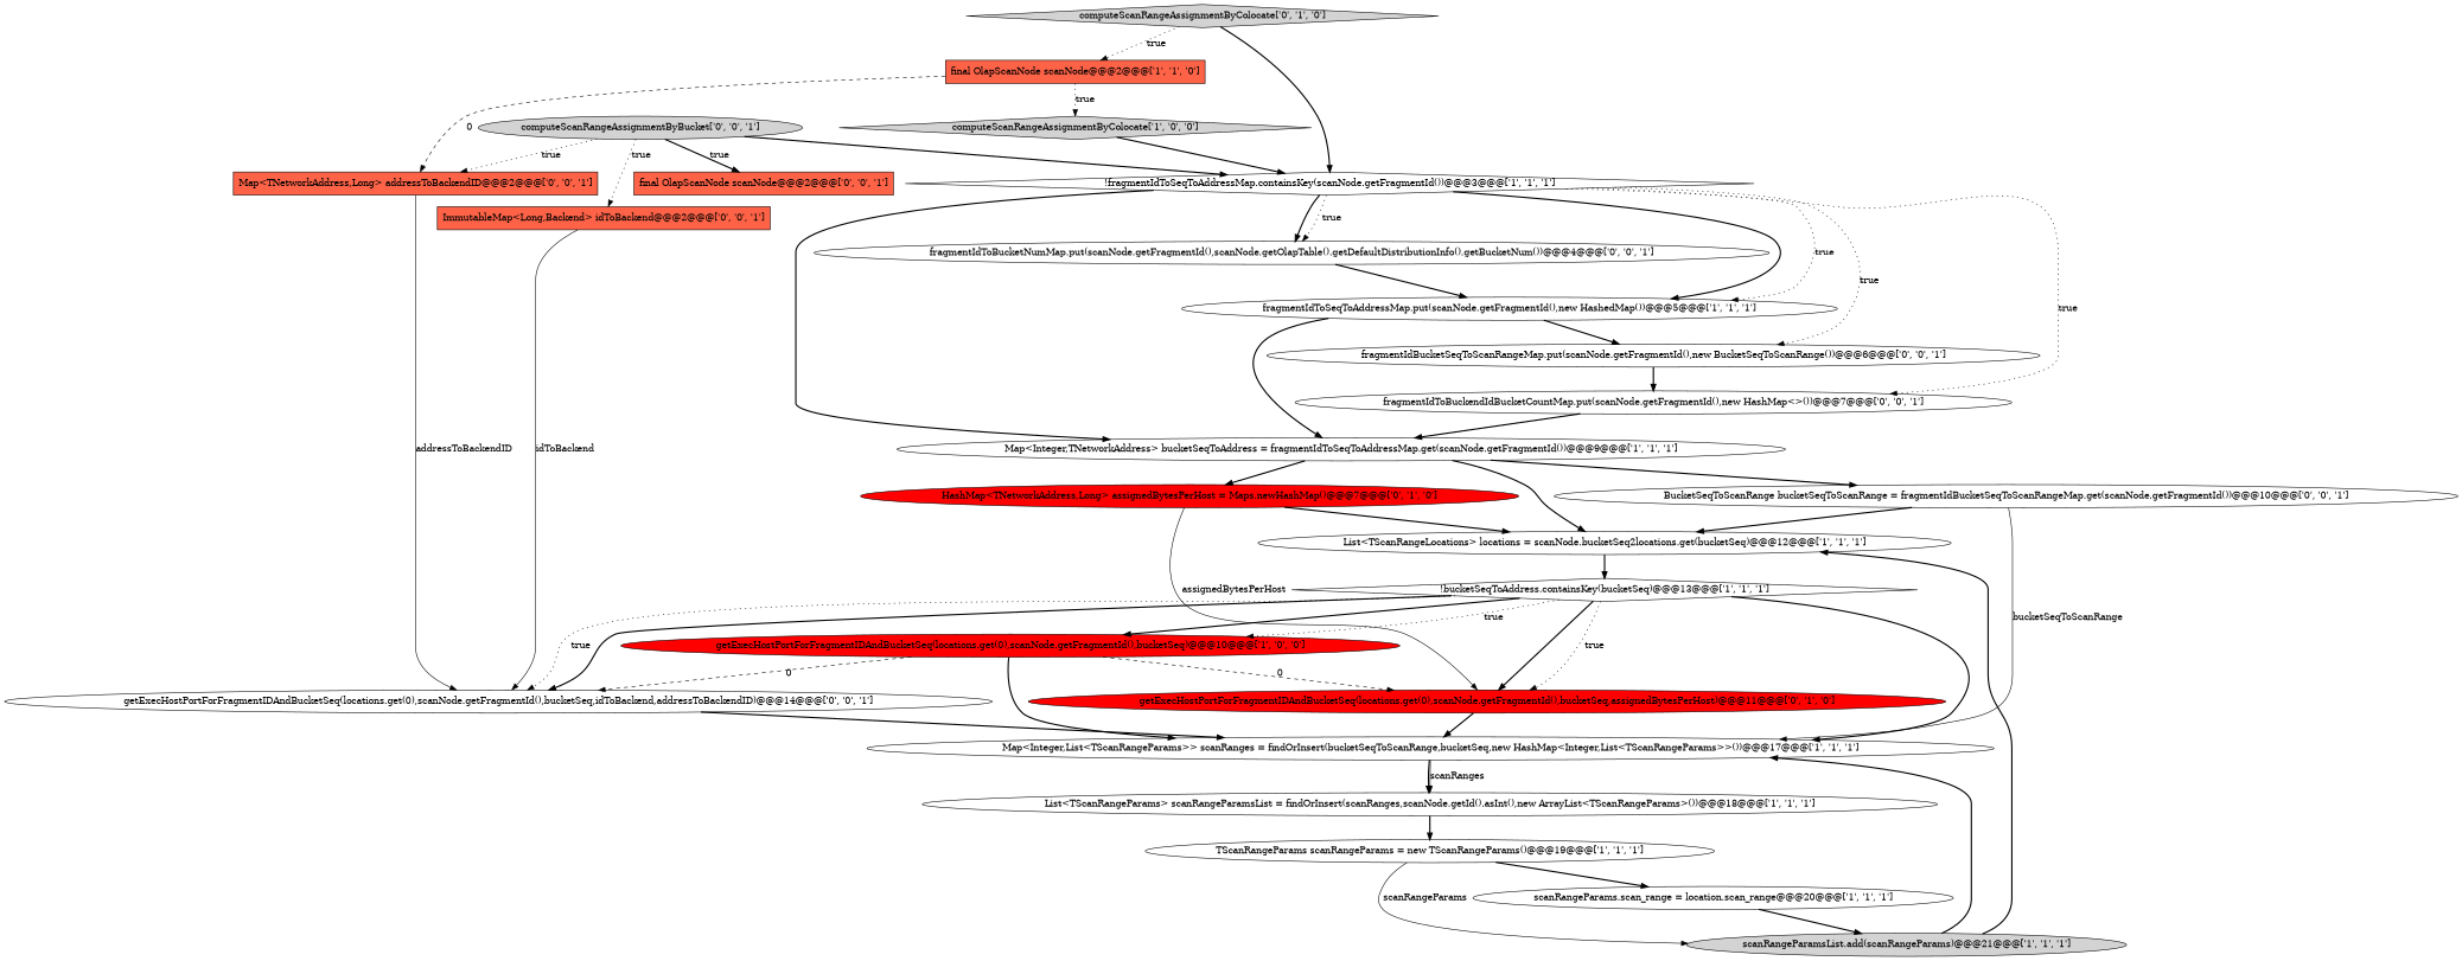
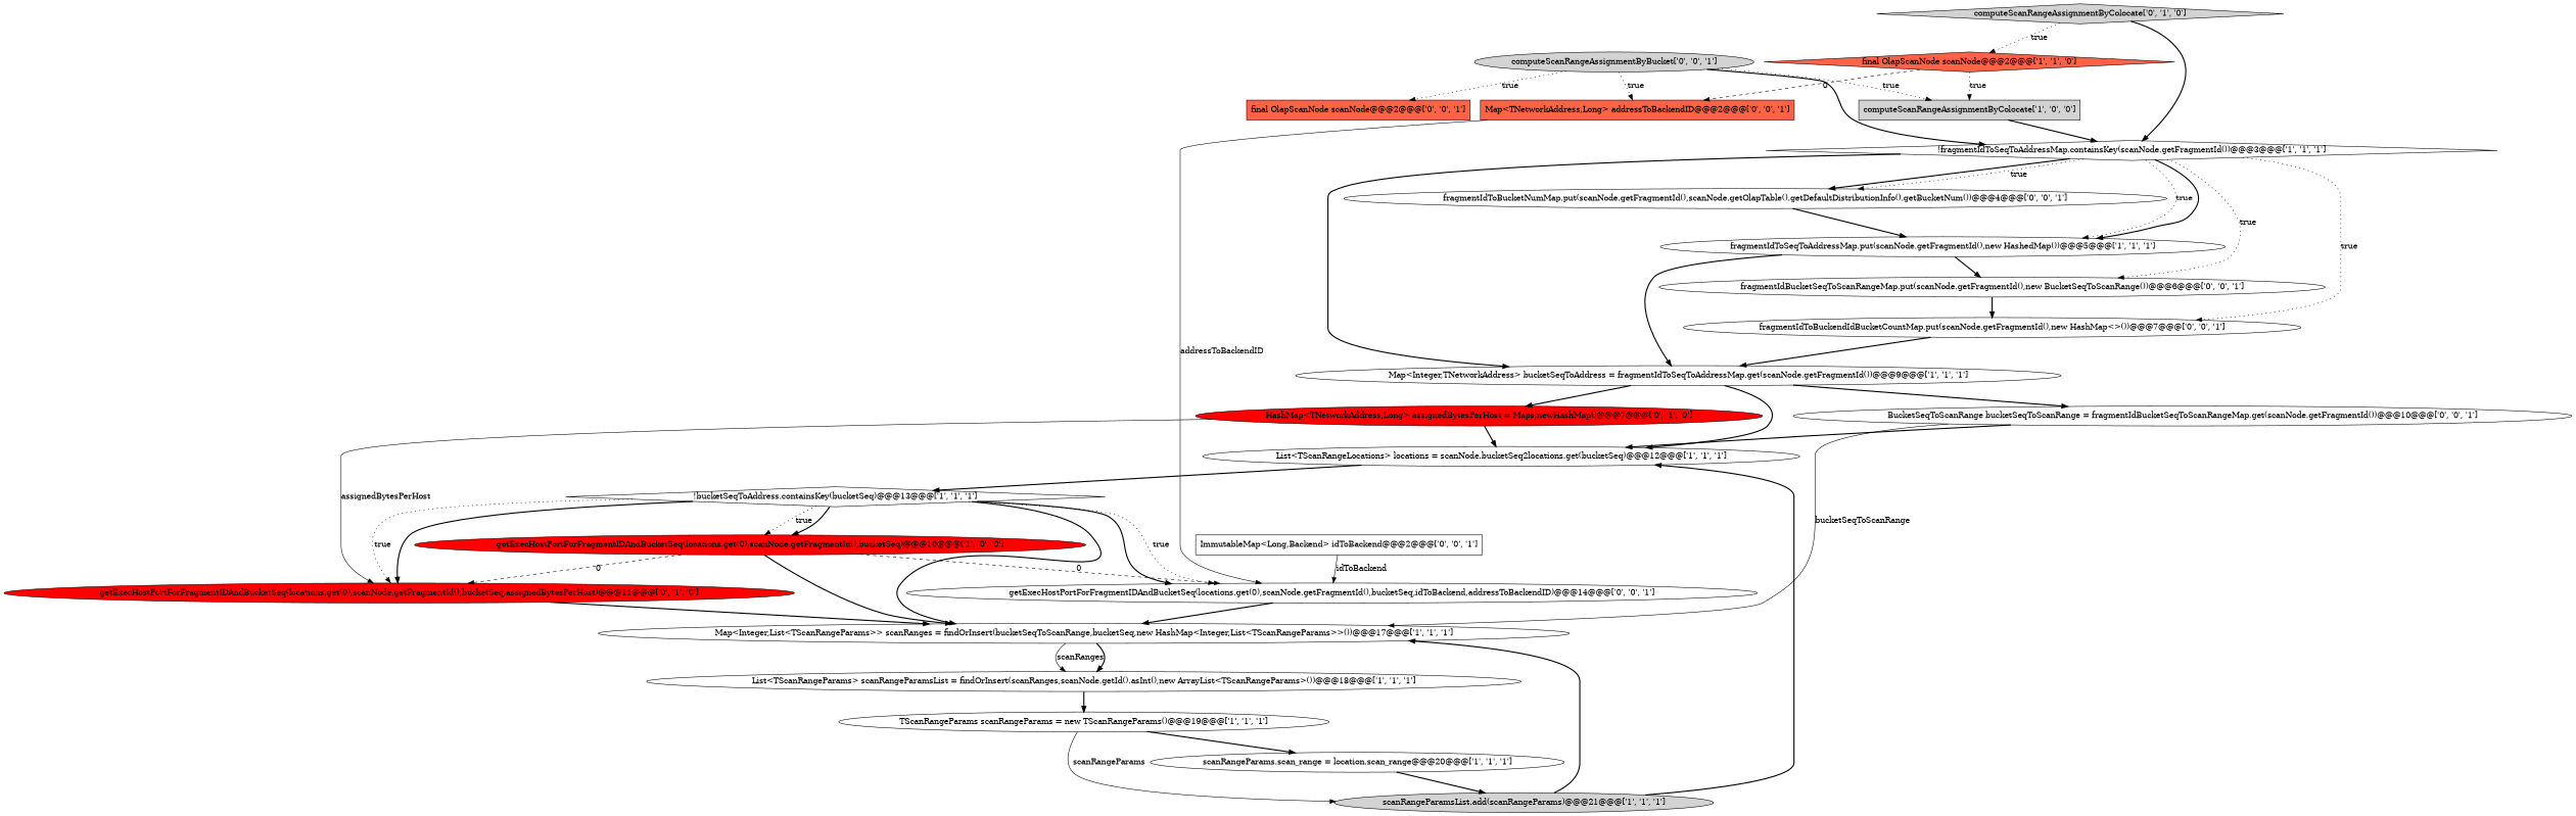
  digraph {
    node [fillcolor=white shape=ellipse style=filled]
    edge [style=bold]
    n1 [label="fragmentIdToBucketNumMap.put(scanNode.getFragmentId(),scanNode.getOlapTable().getDefaultDistributionInfo().getBucketNum())@@@4@@@['0', '0', '1']"]
    n2 [label="fragmentIdToSeqToAddressMap.put(scanNode.getFragmentId(),new HashedMap())@@@5@@@['1', '1', '1']"]
    n3 [label="fragmentIdBucketSeqToScanRangeMap.put(scanNode.getFragmentId(),new BucketSeqToScanRange())@@@6@@@['0', '0', '1']"]
    n4 [label="Map<Integer,TNetworkAddress> bucketSeqToAddress = fragmentIdToSeqToAddressMap.get(scanNode.getFragmentId())@@@9@@@['1', '1', '1']"]
    n5 [fillcolor=lightgray label="scanRangeParamsList.add(scanRangeParams)@@@21@@@['1', '1', '1']"]
    n6 [label="List<TScanRangeLocations> locations = scanNode.bucketSeq2locations.get(bucketSeq)@@@12@@@['1', '1', '1']"]
    n7 [label="Map<Integer,List<TScanRangeParams>> scanRanges = findOrInsert(bucketSeqToScanRange,bucketSeq,new HashMap<Integer,List<TScanRangeParams>>())@@@17@@@['1', '1', '1']"]
    n8 [label="!bucketSeqToAddress.containsKey(bucketSeq)@@@13@@@['1', '1', '1']" shape=diamond]
    n9 [label="List<TScanRangeParams> scanRangeParamsList = findOrInsert(scanRanges,scanNode.getId().asInt(),new ArrayList<TScanRangeParams>())@@@18@@@['1', '1', '1']"]
    n10 [label="getExecHostPortForFragmentIDAndBucketSeq(locations.get(0),scanNode.getFragmentId(),bucketSeq,idToBackend,addressToBackendID)@@@14@@@['0', '0', '1']"]
    n11 [fillcolor=red label="getExecHostPortForFragmentIDAndBucketSeq(locations.get(0),scanNode.getFragmentId(),bucketSeq,assignedBytesPerHost)@@@11@@@['0', '1', '0']"]
    n12 [fillcolor=red label="getExecHostPortForFragmentIDAndBucketSeq(locations.get(0),scanNode.getFragmentId(),bucketSeq)@@@10@@@['1', '0', '0']"]
    n13 [fillcolor=lightgray label="computeScanRangeAssignmentByColocate['0', '1', '0']" shape=diamond]
-   n14 [fillcolor=tomato label="final OlapScanNode scanNode@@@2@@@['1', '1', '0']" shape=box]
+   n14 [fillcolor=tomato label="final OlapScanNode scanNode@@@2@@@['1', '1', '0']" shape=diamond]
    n15 [label="!fragmentIdToSeqToAddressMap.containsKey(scanNode.getFragmentId())@@@3@@@['1', '1', '1']" shape=diamond]
    n16 [fillcolor=tomato label="Map<TNetworkAddress,Long> addressToBackendID@@@2@@@['0', '0', '1']" shape=box]
-   n17 [fillcolor=lightgray label="computeScanRangeAssignmentByColocate['1', '0', '0']" shape=diamond]
+   n17 [fillcolor=lightgray label="computeScanRangeAssignmentByColocate['1', '0', '0']" shape=box]
    n18 [label="fragmentIdToBuckendIdBucketCountMap.put(scanNode.getFragmentId(),new HashMap<>())@@@7@@@['0', '0', '1']"]
    n19 [label="TScanRangeParams scanRangeParams = new TScanRangeParams()@@@19@@@['1', '1', '1']"]
    n20 [label="scanRangeParams.scan_range = location.scan_range@@@20@@@['1', '1', '1']"]
    n21 [fillcolor=lightgray label="computeScanRangeAssignmentByBucket['0', '0', '1']"]
-   n22 [fillcolor=tomato label="ImmutableMap<Long,Backend> idToBackend@@@2@@@['0', '0', '1']" shape=box]
+   n22 [label="ImmutableMap<Long,Backend> idToBackend@@@2@@@['0', '0', '1']" shape=box]
    n23 [fillcolor=tomato label="final OlapScanNode scanNode@@@2@@@['0', '0', '1']" shape=box]
    n24 [fillcolor=red label="HashMap<TNetworkAddress,Long> assignedBytesPerHost = Maps.newHashMap()@@@7@@@['0', '1', '0']"]
    n25 [label="BucketSeqToScanRange bucketSeqToScanRange = fragmentIdBucketSeqToScanRangeMap.get(scanNode.getFragmentId())@@@10@@@['0', '0', '1']"]
    n1 -> n2
    n2 -> n3
    n2 -> n4
    n3 -> n18
    n4 -> n6
    n4 -> n24
    n4 -> n25
    n5 -> n6
    n5 -> n7
    n6 -> n8
    n7 -> n9 [label=scanRanges style=solid]
    n7 -> n9
    n8 -> n7
    n8 -> n10
    n8 -> n10 [label=true style=dotted]
    n8 -> n11 [label=true style=dotted]
    n8 -> n11
    n8 -> n12 [label=true style=dotted]
    n8 -> n12
    n9 -> n19
    n10 -> n7
    n11 -> n7
    n12 -> n7
    n12 -> n10 [label=0 style=dashed]
    n12 -> n11 [label=0 style=dashed]
    n13 -> n14 [label=true style=dotted]
    n13 -> n15
    n14 -> n16 [label=0 style=dashed]
    n14 -> n17 [label=true style=dotted]
    n15 -> n1
    n15 -> n1 [label=true style=dotted]
    n15 -> n2 [label=true style=dotted]
    n15 -> n2
    n15 -> n3 [label=true style=dotted]
    n15 -> n4
    n15 -> n18 [label=true style=dotted]
    n16 -> n10 [label=addressToBackendID style=solid]
    n17 -> n15
    n18 -> n4
    n19 -> n5 [label=scanRangeParams style=solid]
    n19 -> n20
    n20 -> n5
    n21 -> n15
    n21 -> n16 [label=true style=dotted]
-   n21 -> n22 [label=true style=dotted]
-   n21 -> n23 [label=true]
+   n21 -> n17 [label=true style=dotted]
+   n21 -> n23 [label=true style=dotted]
    n22 -> n10 [label=idToBackend style=solid]
    n24 -> n6
    n24 -> n11 [label=assignedBytesPerHost style=solid]
    n25 -> n6
    n25 -> n7 [label=bucketSeqToScanRange style=solid]
  }
